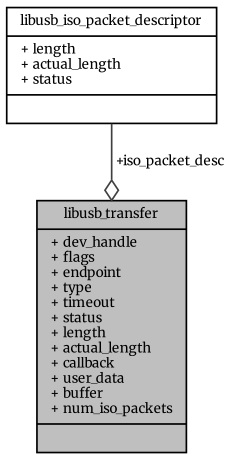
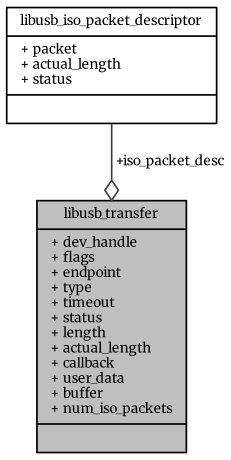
  digraph {
    fontname=Merriweather
    node [color=black fontname=Merriweather fontsize=8 shape=record style=filled]
    n1 [fillcolor=grey75 fontcolor=black height=0.2 label="{libusb_transfer\n|+ dev_handle\l+ flags\l+ endpoint\l+ type\l+ timeout\l+ status\l+ length\l+ actual_length\l+ callback\l+ user_data\l+ buffer\l+ num_iso_packets\l|}" width=0.4]
-   n2 [fillcolor=white height=0.2 label="{libusb_iso_packet_descriptor\n|+ length\l+ actual_length\l+ status\l|}" width=0.4]
+   n2 [fillcolor=white height=0.2 label="{libusb_iso_packet_descriptor\n|+ packet\l+ actual_length\l+ status\l|}" width=0.4]
    n2 -> n1 [arrowhead=odiamond color=grey25 fontname=Merriweather fontsize=8 label=" +iso_packet_desc" labelfontname=Sans labelfontsize=8 style=solid]
  }
